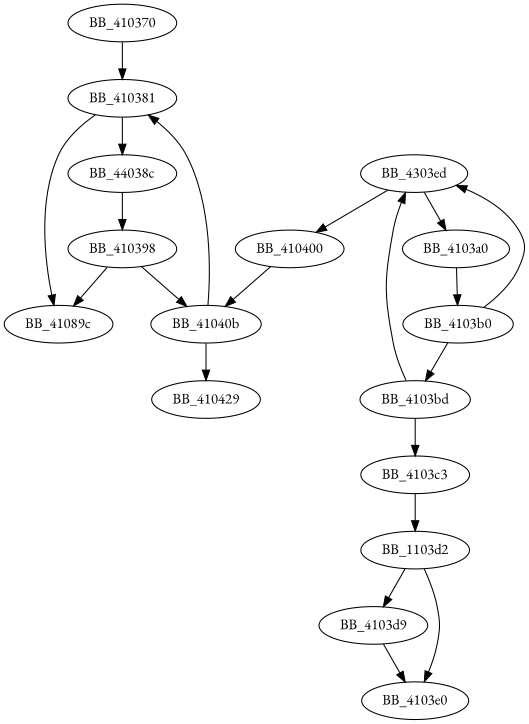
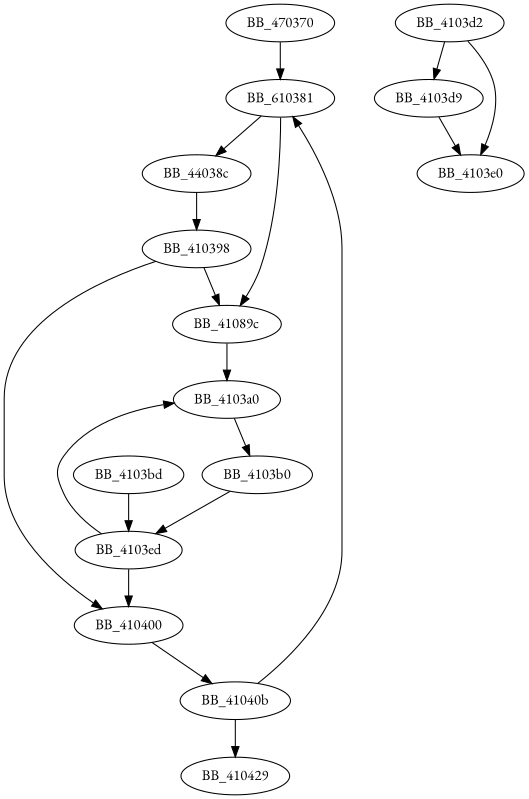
  digraph {
    fontname="EB Garamond"
    node [fontname="EB Garamond"]
    edge [fontname="EB Garamond"]
-   BB_410370
-   BB_410381
+   BB_410370 [label=BB_470370]
+   BB_410381 [label=BB_610381]
    n3 [label=BB_44038c]
    n4 [label=BB_41089c]
    BB_410398
    BB_4103a0
    BB_41040b
    BB_4103b0
    BB_410429
    BB_4103bd
-   BB_4103ed [label=BB_4303ed]
-   BB_4103c3
+   BB_4103ed
    BB_410400
-   BB_4103d2 [label=BB_1103d2]
+   BB_4103d2
    BB_4103d9
    BB_4103e0
    BB_410370 -> BB_410381
    BB_410381 -> n3
    BB_410381 -> n4
    n3 -> BB_410398
+   n4 -> BB_4103a0
    BB_410398 -> n4
-   BB_410398 -> BB_41040b
+   BB_410398 -> BB_410400
    BB_4103a0 -> BB_4103b0
    BB_41040b -> BB_410381
    BB_41040b -> BB_410429
-   BB_4103b0 -> BB_4103bd
    BB_4103b0 -> BB_4103ed
    BB_4103bd -> BB_4103ed
-   BB_4103bd -> BB_4103c3
    BB_4103ed -> BB_4103a0
    BB_4103ed -> BB_410400
-   BB_4103c3 -> BB_4103d2
    BB_410400 -> BB_41040b
    BB_4103d2 -> BB_4103d9
    BB_4103d2 -> BB_4103e0
    BB_4103d9 -> BB_4103e0
  }
